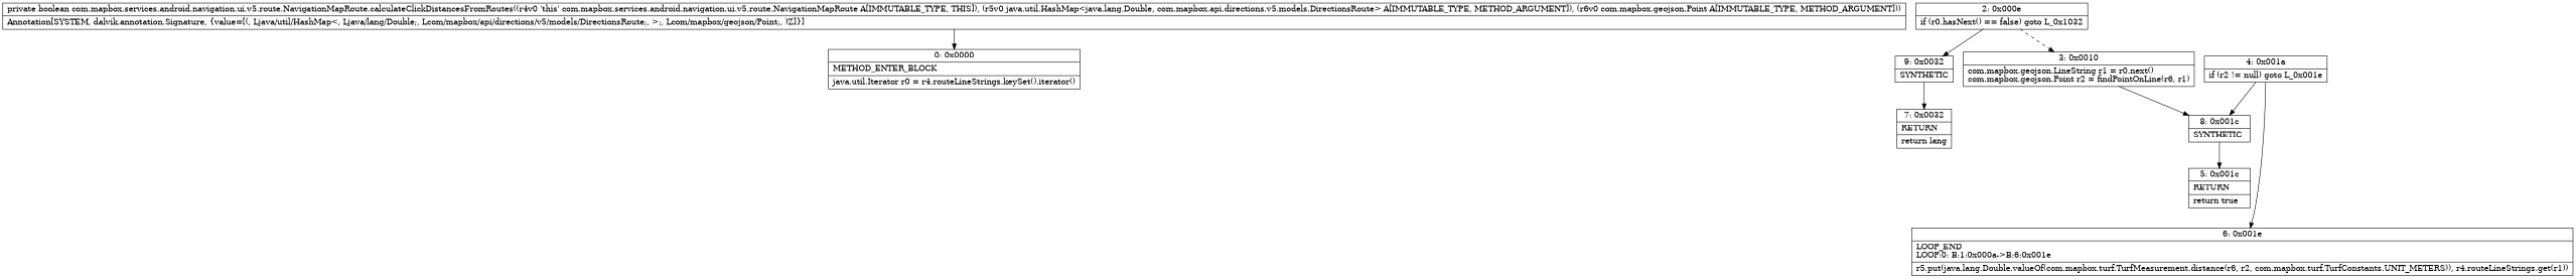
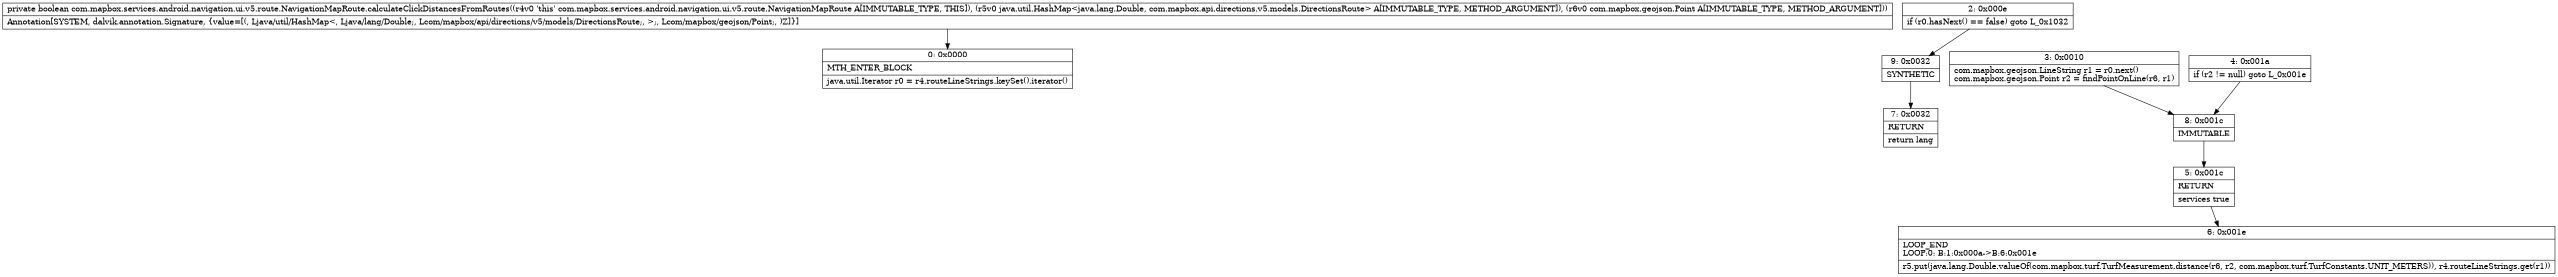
  digraph {
    node [shape=record]
-   n1 [label="{0\:\ 0x0000|METHOD_ENTER_BLOCK\l|java.util.Iterator r0 = r4.routeLineStrings.keySet().iterator()\l}"]
+   n1 [label="{0\:\ 0x0000|MTH_ENTER_BLOCK\l|java.util.Iterator r0 = r4.routeLineStrings.keySet().iterator()\l}"]
    n2 [label="{2\:\ 0x000e|if (r0.hasNext() == false) goto L_0x1032\l}"]
    n3 [label="{3\:\ 0x0010|com.mapbox.geojson.LineString r1 = r0.next()\lcom.mapbox.geojson.Point r2 = findPointOnLine(r6, r1)\l}"]
    n4 [label="{9\:\ 0x0032|SYNTHETIC\l}"]
-   n5 [label="{8\:\ 0x001c|SYNTHETIC\l}"]
+   n5 [label="{8\:\ 0x001c|IMMUTABLE\l}"]
    n6 [label="{7\:\ 0x0032|RETURN\l|return lang\l}"]
    n7 [label="{4\:\ 0x001a|if (r2 != null) goto L_0x001e\l}"]
    n8 [label="{6\:\ 0x001e|LOOP_END\lLOOP:0: B:1:0x000a\-\>B:6:0x001e\l|r5.put(java.lang.Double.valueOf(com.mapbox.turf.TurfMeasurement.distance(r6, r2, com.mapbox.turf.TurfConstants.UNIT_METERS)), r4.routeLineStrings.get(r1))\l}"]
-   n9 [label="{5\:\ 0x001c|RETURN\l|return true\l}"]
+   n9 [label="{5\:\ 0x001c|RETURN\l|services true\l}"]
    n10 [label="{private boolean com.mapbox.services.android.navigation.ui.v5.route.NavigationMapRoute.calculateClickDistancesFromRoutes((r4v0 'this' com.mapbox.services.android.navigation.ui.v5.route.NavigationMapRoute A[IMMUTABLE_TYPE, THIS]), (r5v0 java.util.HashMap\<java.lang.Double, com.mapbox.api.directions.v5.models.DirectionsRoute\> A[IMMUTABLE_TYPE, METHOD_ARGUMENT]), (r6v0 com.mapbox.geojson.Point A[IMMUTABLE_TYPE, METHOD_ARGUMENT]))  | Annotation[SYSTEM, dalvik.annotation.Signature, \{value=[(, Ljava\/util\/HashMap\<, Ljava\/lang\/Double;, Lcom\/mapbox\/api\/directions\/v5\/models\/DirectionsRoute;, \>;, Lcom\/mapbox\/geojson\/Point;, )Z]\}]\l}"]
-   n2 -> n3 [style=dashed]
    n2 -> n4
    n3 -> n5
    n4 -> n6
    n5 -> n9
    n7 -> n5 [style=solid]
-   n7 -> n8
+   n9 -> n8
    n10 -> n1
  }
